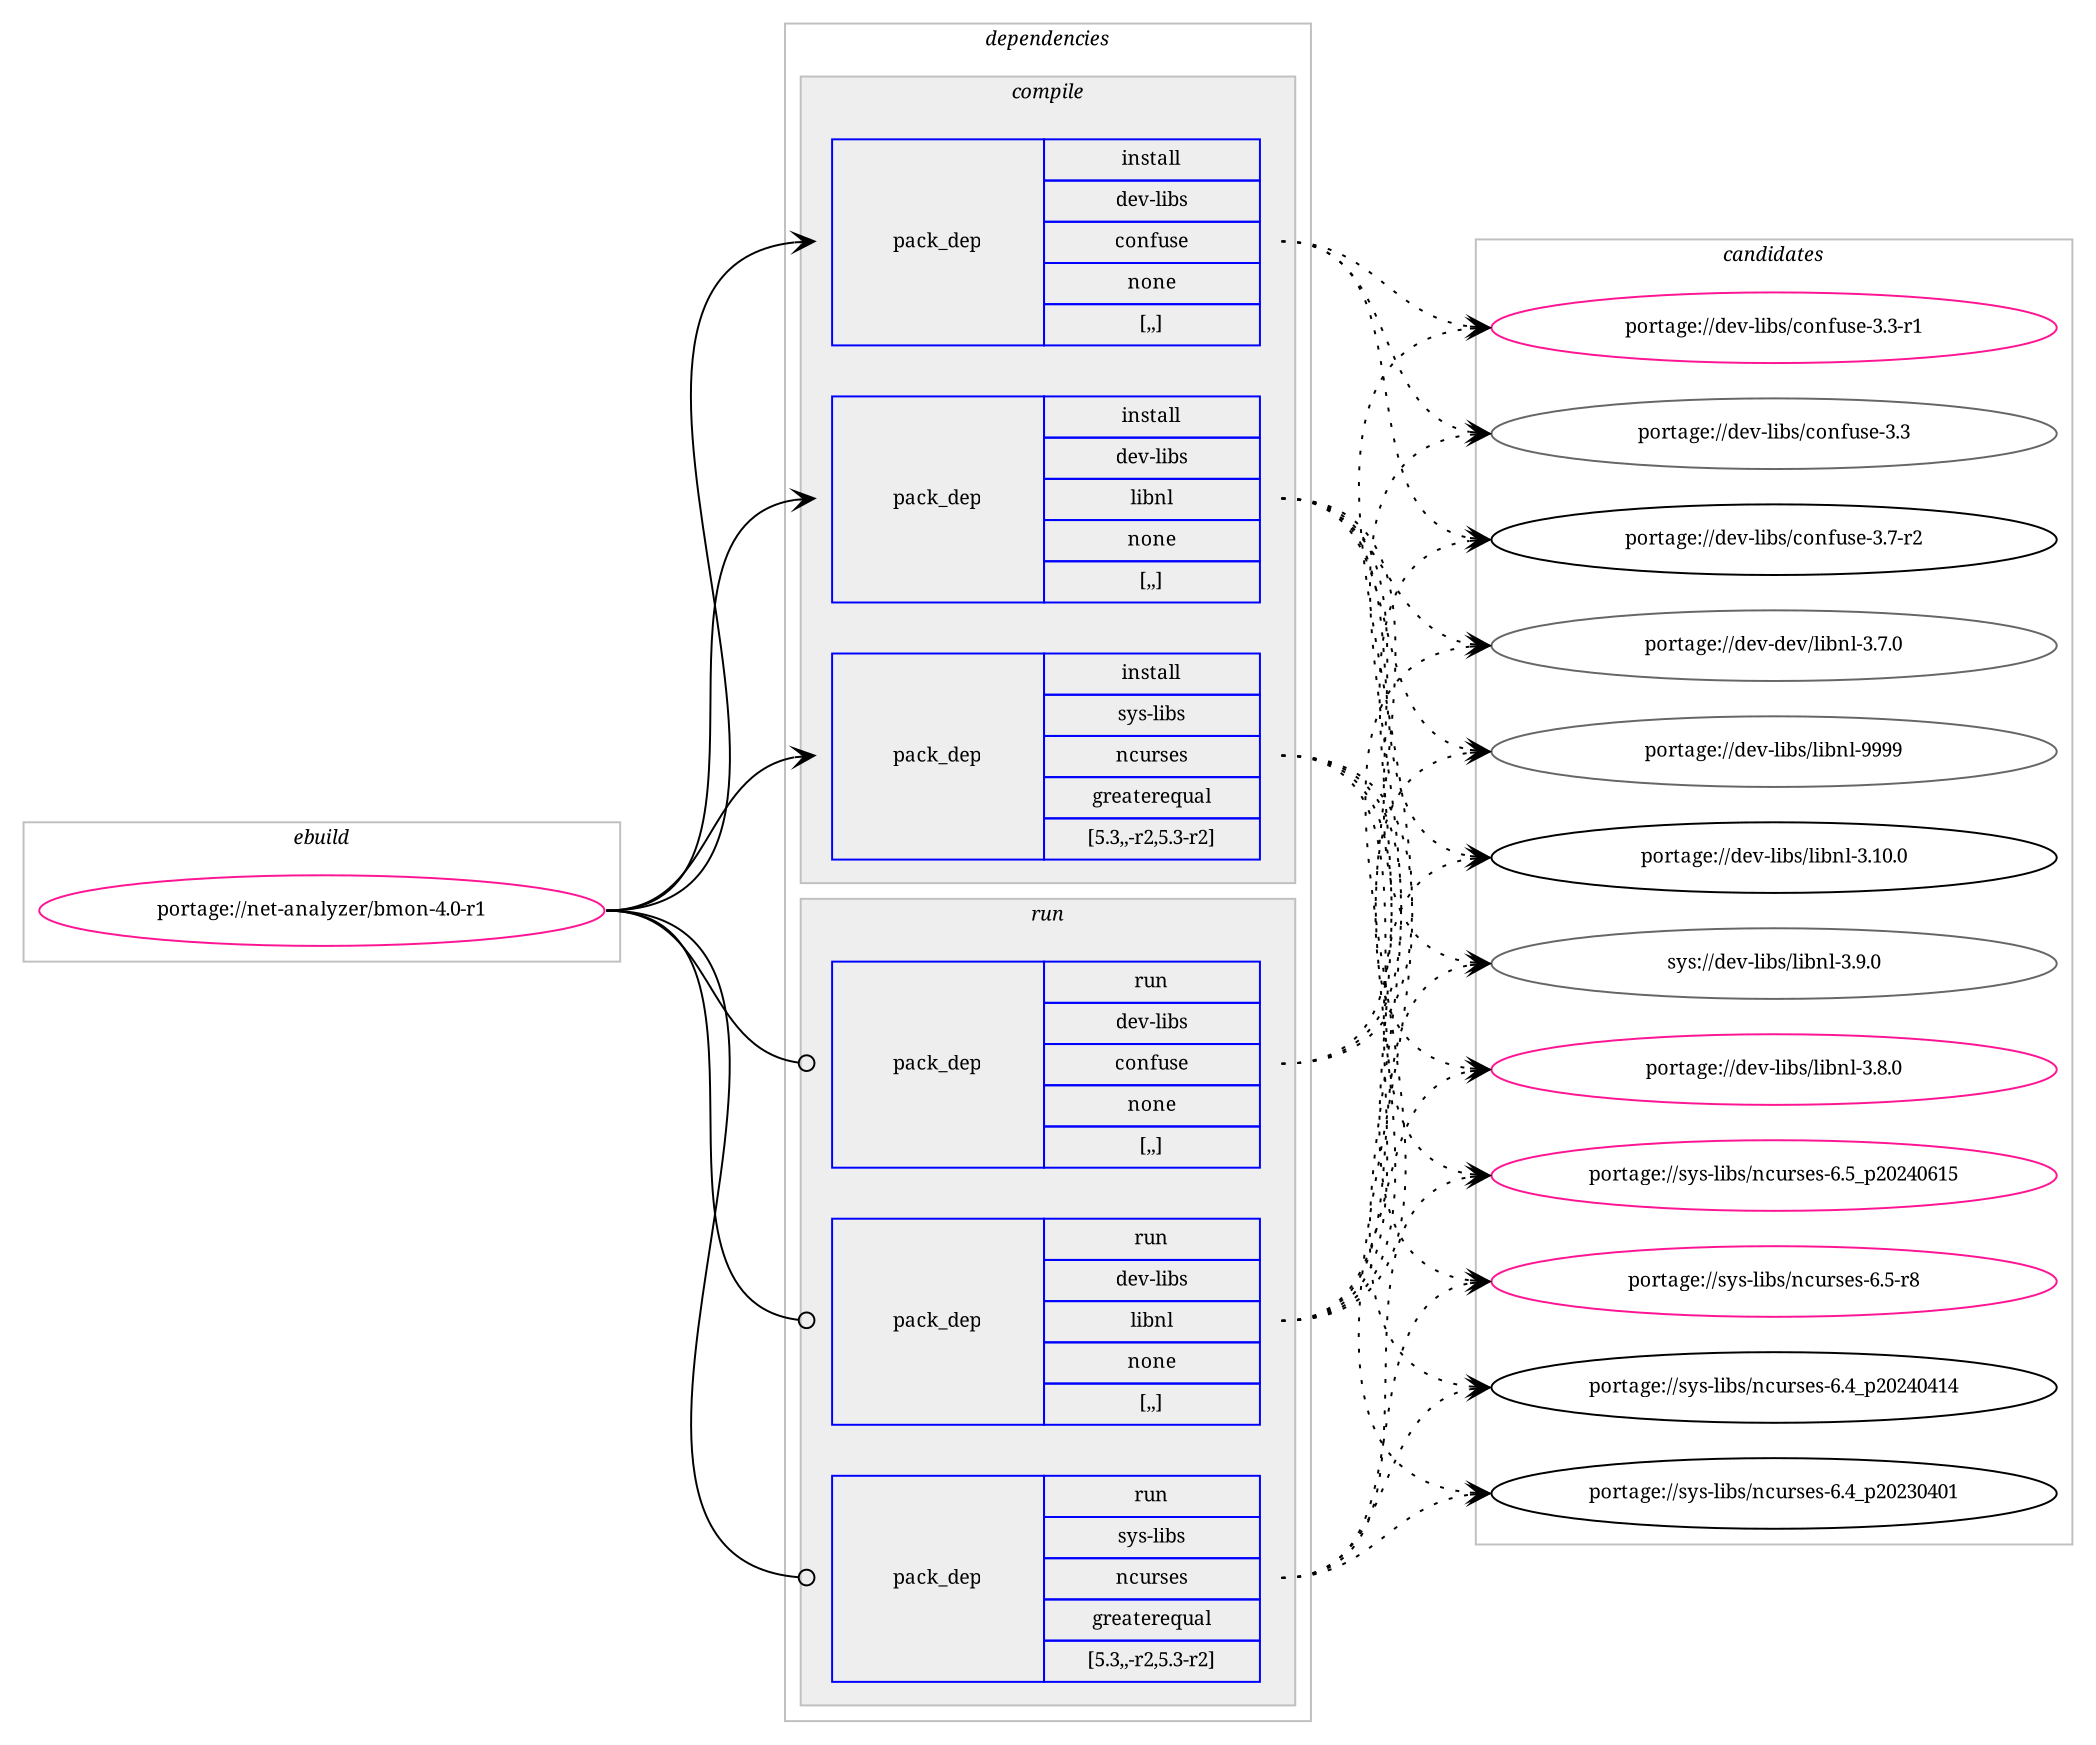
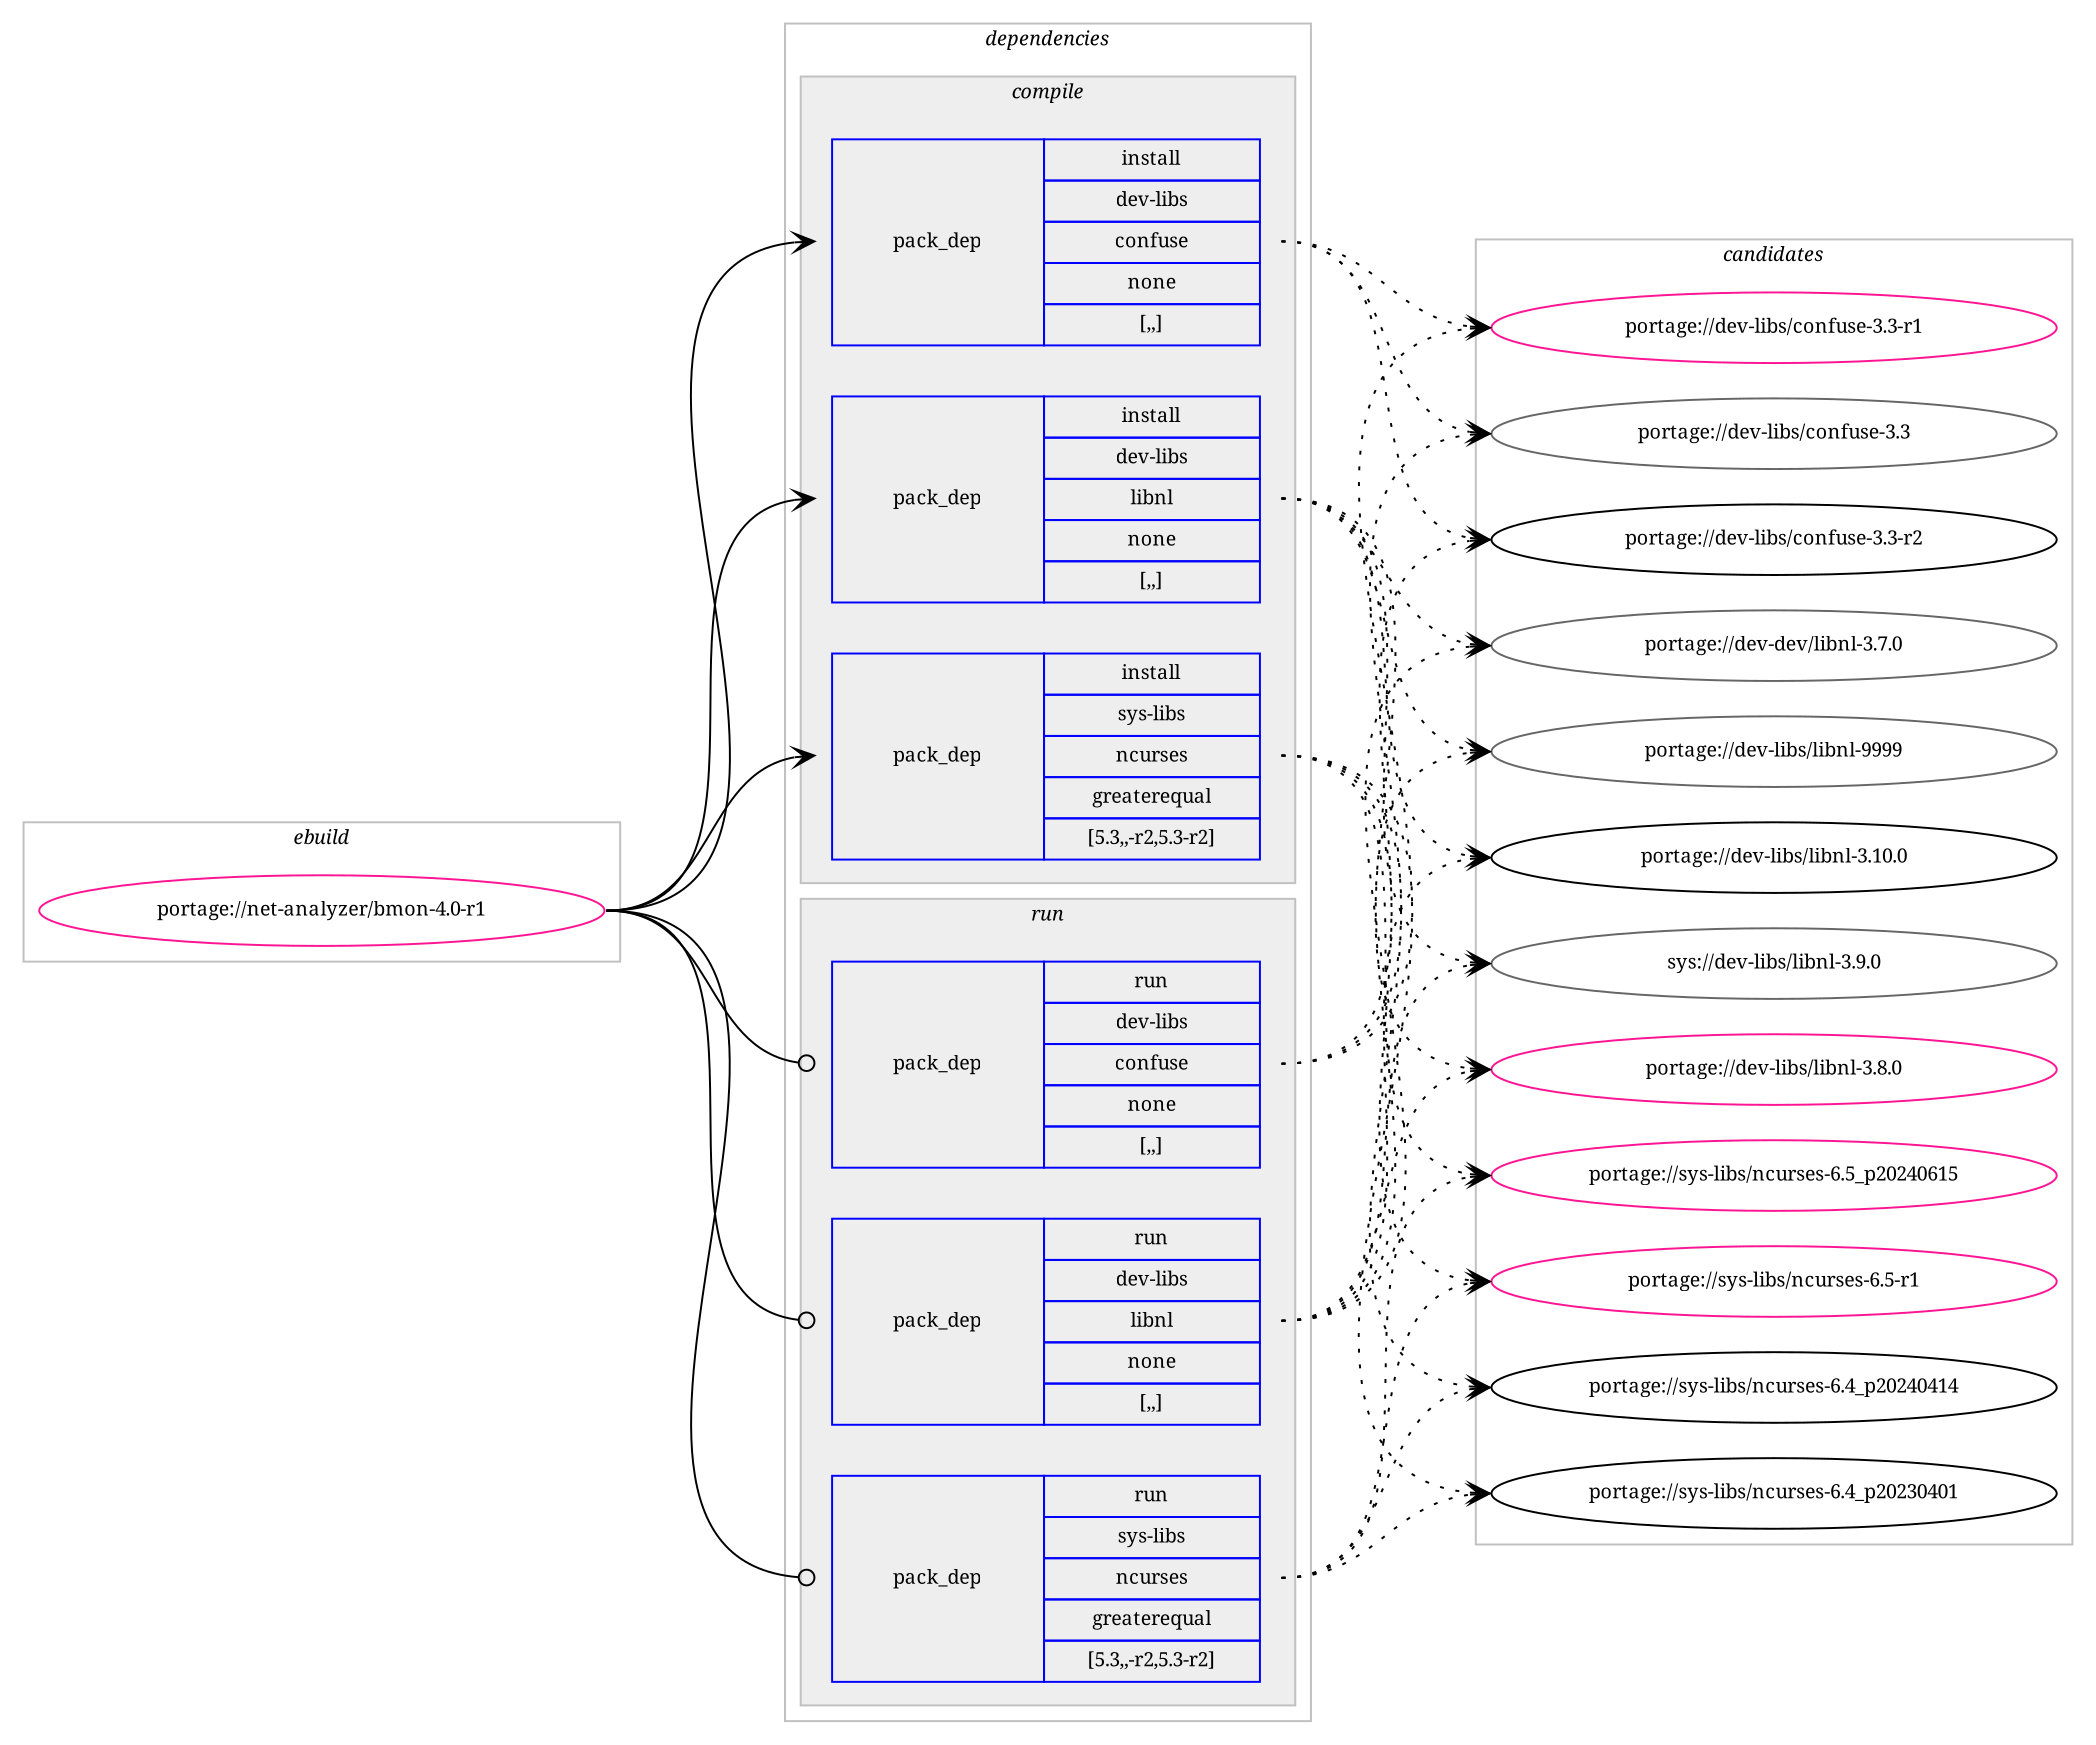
  digraph {
    compound=true
    concentrate=true
    fontname="Noto Serif"
    fontsize=10
    newrank=true
    rankdir=LR
    ranksep=1.5
    node [color=blue fontname="Noto Serif" fontsize=10]
    edge [arrowhead=vee fontname="Noto Serif" headport=w style=dotted tailport=e weight=100]
    n1 [color=deeppink label="portage://net-analyzer/bmon-4.0-r1" width=4]
    n2 [label=<<TABLE BORDER="0" CELLBORDER="1" CELLSPACING="0" CELLPADDING="4" WIDTH="220"><TR><TD ROWSPAN="6" CELLPADDING="30">pack_dep</TD></TR><TR><TD WIDTH="110">install</TD></TR><TR><TD>dev-libs</TD></TR><TR><TD>confuse</TD></TR><TR><TD>none</TD></TR><TR><TD>[,,]</TD></TR></TABLE>> shape=none]
    n3 [label=<<TABLE BORDER="0" CELLBORDER="1" CELLSPACING="0" CELLPADDING="4" WIDTH="220"><TR><TD ROWSPAN="6" CELLPADDING="30">pack_dep</TD></TR><TR><TD WIDTH="110">install</TD></TR><TR><TD>dev-libs</TD></TR><TR><TD>libnl</TD></TR><TR><TD>none</TD></TR><TR><TD>[,,]</TD></TR></TABLE>> shape=none]
    n4 [label=<<TABLE BORDER="0" CELLBORDER="1" CELLSPACING="0" CELLPADDING="4" WIDTH="220"><TR><TD ROWSPAN="6" CELLPADDING="30">pack_dep</TD></TR><TR><TD WIDTH="110">install</TD></TR><TR><TD>sys-libs</TD></TR><TR><TD>ncurses</TD></TR><TR><TD>greaterequal</TD></TR><TR><TD>[5.3,,-r2,5.3-r2]</TD></TR></TABLE>> shape=none]
    n5 [label=<<TABLE BORDER="0" CELLBORDER="1" CELLSPACING="0" CELLPADDING="4" WIDTH="220"><TR><TD ROWSPAN="6" CELLPADDING="30">pack_dep</TD></TR><TR><TD WIDTH="110">run</TD></TR><TR><TD>dev-libs</TD></TR><TR><TD>confuse</TD></TR><TR><TD>none</TD></TR><TR><TD>[,,]</TD></TR></TABLE>> shape=none]
    n6 [label=<<TABLE BORDER="0" CELLBORDER="1" CELLSPACING="0" CELLPADDING="4" WIDTH="220"><TR><TD ROWSPAN="6" CELLPADDING="30">pack_dep</TD></TR><TR><TD WIDTH="110">run</TD></TR><TR><TD>dev-libs</TD></TR><TR><TD>libnl</TD></TR><TR><TD>none</TD></TR><TR><TD>[,,]</TD></TR></TABLE>> shape=none]
    n7 [label=<<TABLE BORDER="0" CELLBORDER="1" CELLSPACING="0" CELLPADDING="4" WIDTH="220"><TR><TD ROWSPAN="6" CELLPADDING="30">pack_dep</TD></TR><TR><TD WIDTH="110">run</TD></TR><TR><TD>sys-libs</TD></TR><TR><TD>ncurses</TD></TR><TR><TD>greaterequal</TD></TR><TR><TD>[5.3,,-r2,5.3-r2]</TD></TR></TABLE>> shape=none]
-   n8 [color=black label="portage://dev-libs/confuse-3.7-r2" width=4]
+   n8 [color=black label="portage://dev-libs/confuse-3.3-r2" width=4]
    n9 [color=deeppink label="portage://dev-libs/confuse-3.3-r1" width=4]
    n10 [color=gray40 label="portage://dev-libs/confuse-3.3" width=4]
    n11 [color=gray40 label="portage://dev-libs/libnl-9999" width=4]
    n12 [color=black label="portage://dev-libs/libnl-3.10.0" width=4]
    n13 [color=gray40 label="sys://dev-libs/libnl-3.9.0" width=4]
    n14 [color=deeppink label="portage://dev-libs/libnl-3.8.0" width=4]
    n15 [color=gray40 label="portage://dev-dev/libnl-3.7.0" width=4]
    n16 [color=deeppink label="portage://sys-libs/ncurses-6.5_p20240615" width=4]
-   n17 [color=deeppink label="portage://sys-libs/ncurses-6.5-r8" width=4]
+   n17 [color=deeppink label="portage://sys-libs/ncurses-6.5-r1" width=4]
    n18 [color=black label="portage://sys-libs/ncurses-6.4_p20240414" width=4]
    n19 [color=black label="portage://sys-libs/ncurses-6.4_p20230401" width=4]
    subgraph cluster_1 {
      color=gray
      label=<<i>ebuild</i>>
      n1
    }
    subgraph cluster_2 {
      color=gray
      label=<<i>dependencies</i>>
      subgraph cluster_3 {
        color=gray
        fillcolor="#eeeeee"
        label=<<i>compile</i>>
        style=filled
        subgraph sub_4 {
          color=gray
          fillcolor="#eeeeee"
          label=<<i>compile</i>>
          style=filled
          n2
        }
        subgraph sub_5 {
          color=gray
          fillcolor="#eeeeee"
          label=<<i>compile</i>>
          style=filled
          n3
        }
        subgraph sub_6 {
          color=gray
          fillcolor="#eeeeee"
          label=<<i>compile</i>>
          style=filled
          n4
        }
      }
      subgraph cluster_7 {
        color=gray
        fillcolor="#eeeeee"
        label=<<i>compile and run</i>>
        style=filled
      }
      subgraph cluster_8 {
        color=gray
        fillcolor="#eeeeee"
        label=<<i>run</i>>
        style=filled
        subgraph sub_9 {
          color=gray
          fillcolor="#eeeeee"
          label=<<i>run</i>>
          style=filled
          n5
        }
        subgraph sub_10 {
          color=gray
          fillcolor="#eeeeee"
          label=<<i>run</i>>
          style=filled
          n6
        }
        subgraph sub_11 {
          color=gray
          fillcolor="#eeeeee"
          label=<<i>run</i>>
          style=filled
          n7
        }
      }
    }
    subgraph cluster_12 {
      color=gray
      label=<<i>candidates</i>>
      rank=same
      subgraph sub_13 {
        color=black
        label=<<i>candidates</i>>
        nodesep=1
        rank=same
        n8
        n9
        n10
      }
      subgraph sub_14 {
        color=black
        label=<<i>candidates</i>>
        nodesep=1
        rank=same
        n11
        n12
        n13
        n14
        n15
      }
      subgraph sub_15 {
        color=black
        label=<<i>candidates</i>>
        nodesep=1
        rank=same
        n16
        n17
        n18
        n19
      }
      subgraph sub_16 {
        color=black
        label=<<i>candidates</i>>
        nodesep=1
        rank=same
        n8
        n9
        n10
      }
      subgraph sub_17 {
        color=black
        label=<<i>candidates</i>>
        nodesep=1
        rank=same
        n11
        n12
        n13
        n14
        n15
      }
      subgraph sub_18 {
        color=black
        label=<<i>candidates</i>>
        nodesep=1
        rank=same
        n16
        n17
        n18
        n19
      }
    }
    n1 -> n2 [style=solid weight=20]
    n1 -> n3 [style=solid weight=20]
    n1 -> n4 [style=solid weight=20]
    n1 -> n5 [arrowhead=odot style=solid weight=20]
    n1 -> n6 [arrowhead=odot style=solid weight=20]
    n1 -> n7 [arrowhead=odot style=solid weight=20]
    n2 -> n8
    n2 -> n9
    n2 -> n10
    n3 -> n11
    n3 -> n12
    n3 -> n13
    n3 -> n14
    n3 -> n15
    n4 -> n16
    n4 -> n17
    n4 -> n18
    n4 -> n19
    n5 -> n8
    n5 -> n9
    n5 -> n10
    n6 -> n11
    n6 -> n12
    n6 -> n13
    n6 -> n14
    n6 -> n15
    n7 -> n16
    n7 -> n17
    n7 -> n18
    n7 -> n19
  }
